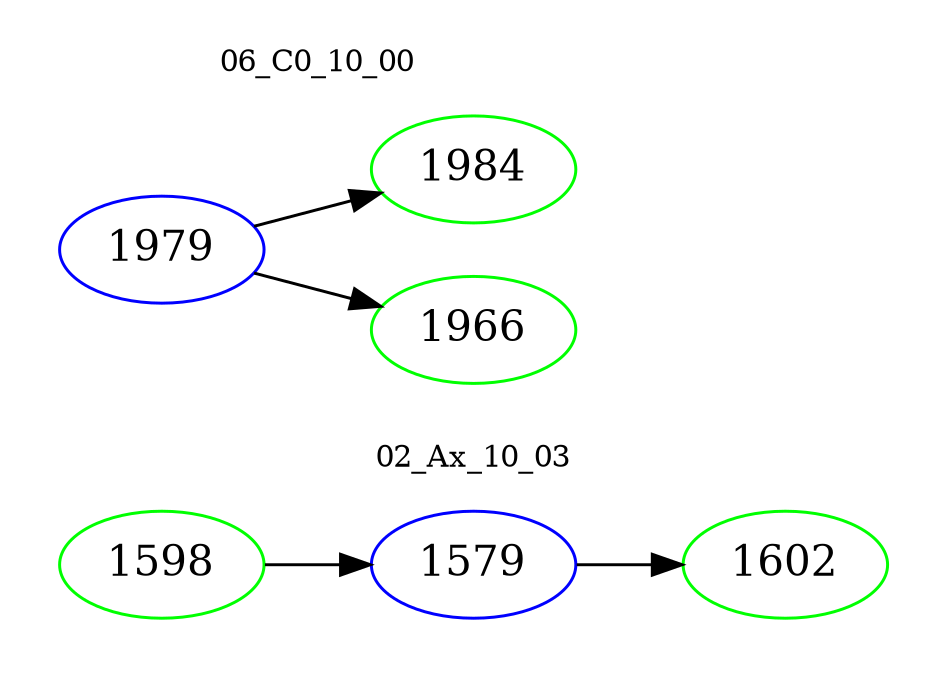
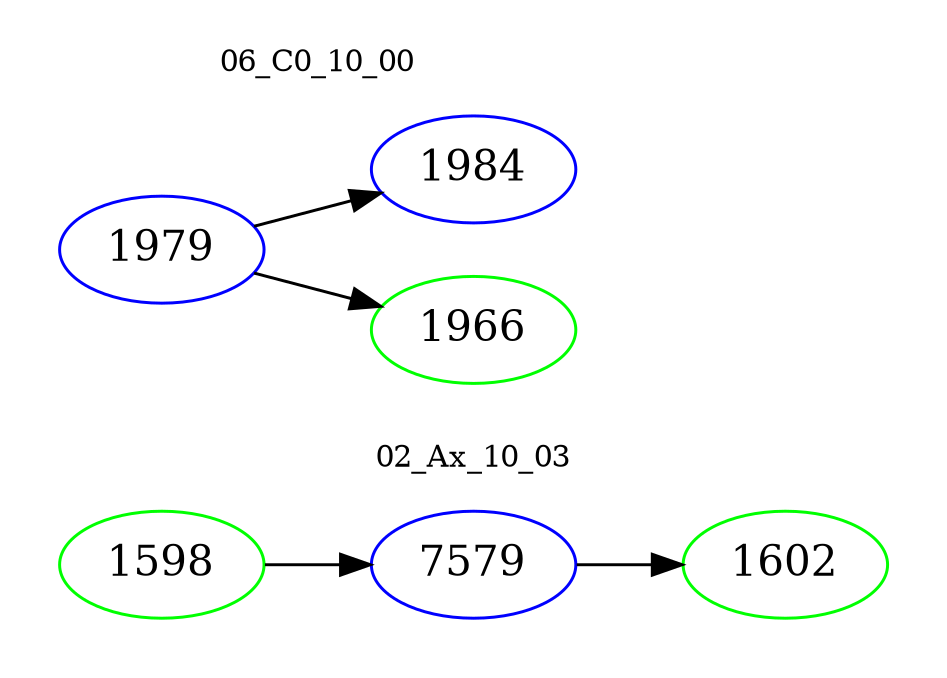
  digraph {
    rankdir=LR
    node [color=green]
    edge [color=black]
    n1 [label=1598]
-   n2 [color=blue label=1579]
+   n2 [color=blue label=7579]
    n3 [label=1602]
    n4 [color=blue label=1979]
    n5 [label=1966]
-   n6 [label=1984]
+   n6 [color=blue label=1984]
    subgraph cluster_1 {
      color=white
      fontsize=10
      label="02_Ax_10_03"
      n1
      n2
      n3
    }
    subgraph cluster_2 {
      color=white
      fontsize=10
      label="06_C0_10_00"
      n4
      n5
      n6
    }
    n1 -> n2
    n2 -> n3
    n4 -> n5
    n4 -> n6
  }
